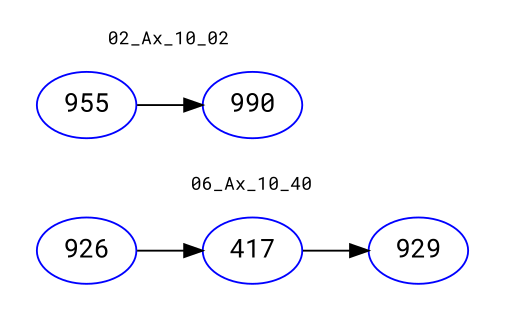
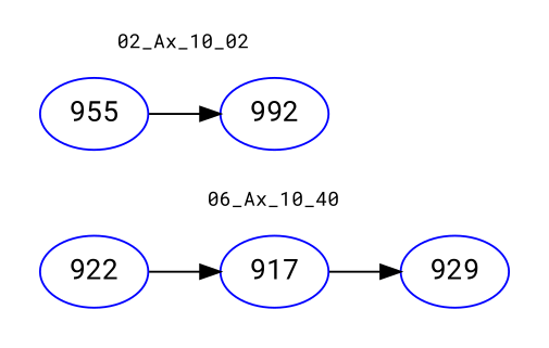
  digraph {
    fontname="Roboto Mono"
    rankdir=LR
    node [color=blue fontname="Roboto Mono"]
    edge [color=black fontname="Roboto Mono"]
-   n1 [label=926]
-   n2 [label=417]
+   n1 [label=922]
+   n2 [label=917]
    n3 [label=929]
    n4 [label=955]
-   n5 [label=990]
+   n5 [label=992]
    subgraph cluster_1 {
      color=white
      fontsize=10
      label="06_Ax_10_40"
      n1
      n2
      n3
    }
    subgraph cluster_2 {
      color=white
      fontsize=10
      label="02_Ax_10_02"
      n4
      n5
    }
    n1 -> n2
    n2 -> n3
    n4 -> n5
  }
